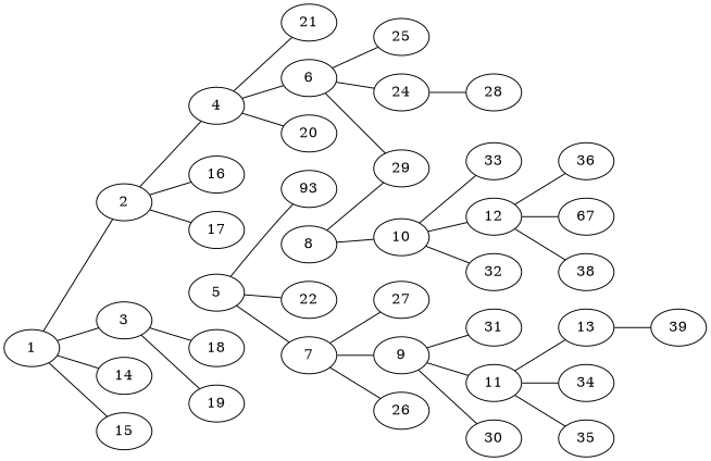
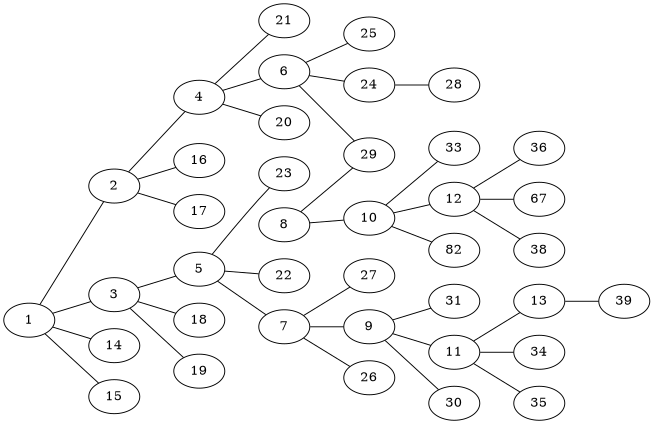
  graph {
    rankdir=LR
    node [chem=H]
    edge [valence=1]
    1 [chem=C]
    2 [chem=C]
    3 [chem=C]
    14
    15
    4 [chem=C]
    16
    17
    5 [chem=C]
    18
    19
    6 [chem=C]
    20
    21
    7 [chem=C]
    22
-   23 [label=93]
+   23
    24
    25
    29
    9 [chem=C]
    26
    27
    8 [chem=C]
    10 [chem=C]
    28
    11 [chem=C]
    30
    31
    12 [chem=C]
-   32
+   32 [label=82]
    33
    13 [chem=O]
    34
    35
    36
    n37 [label=67]
    38
    39
    1 -- 2
    1 -- 3
    1 -- 14
    1 -- 15
    2 -- 4
    2 -- 16
    2 -- 17
+   3 -- 5
    3 -- 18
    3 -- 19
    4 -- 6
    4 -- 20
    4 -- 21
    5 -- 7
    5 -- 22
    5 -- 23
    6 -- 24
    6 -- 25
    6 -- 29
    7 -- 9
    7 -- 26
    7 -- 27
    24 -- 28
    9 -- 11
    9 -- 30
    9 -- 31
    8 -- 29
    8 -- 10
    10 -- 12
    10 -- 32
    10 -- 33
    11 -- 13
    11 -- 34
    11 -- 35
    12 -- 36
    12 -- n37
    12 -- 38
    13 -- 39
  }
